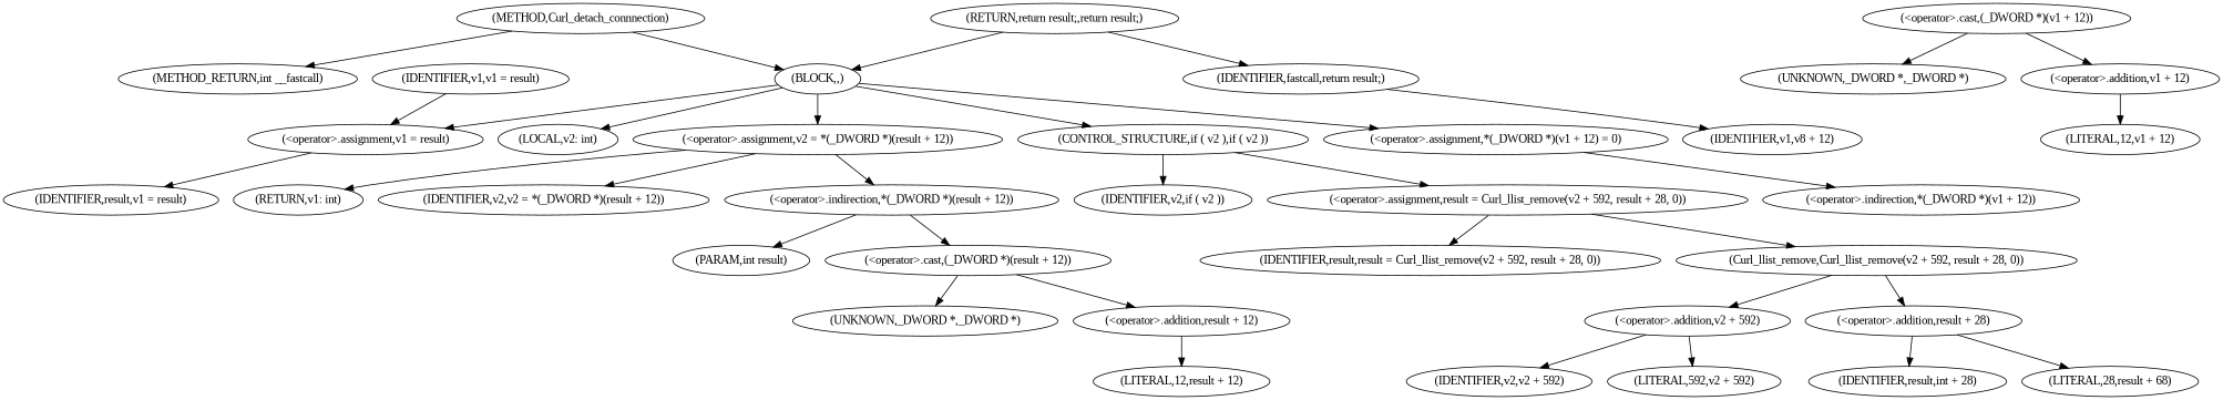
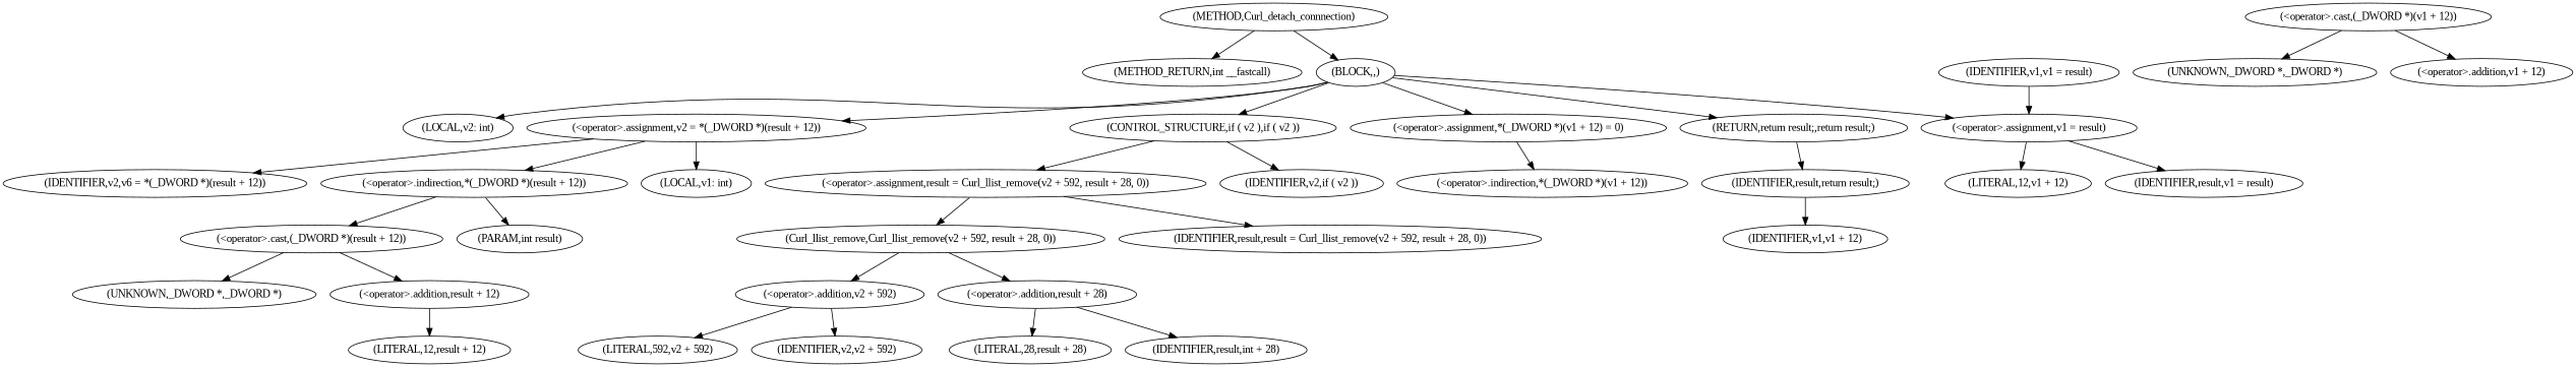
  digraph {
    fontname="Liberation Serif"
    node [fontname="Liberation Serif"]
    edge [fontname="Liberation Serif"]
    n1 [label="(METHOD,Curl_detach_connnection)"]
    n2 [label="(BLOCK,,)"]
    n3 [label="(METHOD_RETURN,int __fastcall)"]
    n4 [label="(PARAM,int result)"]
    n5 [label="(LOCAL,v2: int)"]
    n6 [label="(<operator>.assignment,v1 = result)"]
    n7 [label="(<operator>.assignment,v2 = *(_DWORD *)(result + 12))"]
    n8 [label="(CONTROL_STRUCTURE,if ( v2 ),if ( v2 ))"]
    n9 [label="(<operator>.assignment,*(_DWORD *)(v1 + 12) = 0)"]
    n10 [label="(RETURN,return result;,return result;)"]
-   n11 [label="(RETURN,v1: int)"]
+   n11 [label="(LOCAL,v1: int)"]
    n12 [label="(IDENTIFIER,result,v1 = result)"]
-   n13 [label="(IDENTIFIER,v2,v2 = *(_DWORD *)(result + 12))"]
+   n13 [label="(IDENTIFIER,v2,v6 = *(_DWORD *)(result + 12))"]
    n14 [label="(<operator>.indirection,*(_DWORD *)(result + 12))"]
    n15 [label="(IDENTIFIER,v2,if ( v2 ))"]
    n16 [label="(<operator>.assignment,result = Curl_llist_remove(v2 + 592, result + 28, 0))"]
    n17 [label="(<operator>.indirection,*(_DWORD *)(v1 + 12))"]
-   n18 [label="(IDENTIFIER,fastcall,return result;)"]
+   n18 [label="(IDENTIFIER,result,return result;)"]
    n19 [label="(IDENTIFIER,v1,v1 = result)"]
    n20 [label="(<operator>.cast,(_DWORD *)(result + 12))"]
    n21 [label="(UNKNOWN,_DWORD *,_DWORD *)"]
    n22 [label="(<operator>.addition,result + 12)"]
    n23 [label="(LITERAL,12,result + 12)"]
    n24 [label="(IDENTIFIER,result,result = Curl_llist_remove(v2 + 592, result + 28, 0))"]
    n25 [label="(Curl_llist_remove,Curl_llist_remove(v2 + 592, result + 28, 0))"]
    n26 [label="(<operator>.addition,v2 + 592)"]
    n27 [label="(<operator>.addition,result + 28)"]
    n28 [label="(IDENTIFIER,v2,v2 + 592)"]
    n29 [label="(LITERAL,592,v2 + 592)"]
    n30 [label="(IDENTIFIER,result,int + 28)"]
-   n31 [label="(LITERAL,28,result + 68)"]
+   n31 [label="(LITERAL,28,result + 28)"]
    n32 [label="(<operator>.cast,(_DWORD *)(v1 + 12))"]
    n33 [label="(UNKNOWN,_DWORD *,_DWORD *)"]
    n34 [label="(<operator>.addition,v1 + 12)"]
    n35 [label="(LITERAL,12,v1 + 12)"]
-   n36 [label="(IDENTIFIER,v1,v8 + 12)"]
+   n36 [label="(IDENTIFIER,v1,v1 + 12)"]
    n1 -> n2
    n1 -> n3
    n2 -> n5
    n2 -> n6
    n2 -> n7
    n2 -> n8
    n2 -> n9
-   n10 -> n2
+   n2 -> n10
    n6 -> n12
    n7 -> n11
    n7 -> n13
    n7 -> n14
    n8 -> n15
    n8 -> n16
    n9 -> n17
    n10 -> n18
    n14 -> n4
    n14 -> n20
    n16 -> n24
    n16 -> n25
    n18 -> n36
    n19 -> n6
    n20 -> n21
    n20 -> n22
    n22 -> n23
    n25 -> n26
    n25 -> n27
    n26 -> n28
    n26 -> n29
    n27 -> n30
    n27 -> n31
    n32 -> n33
    n32 -> n34
-   n34 -> n35
+   n6 -> n35
  }
